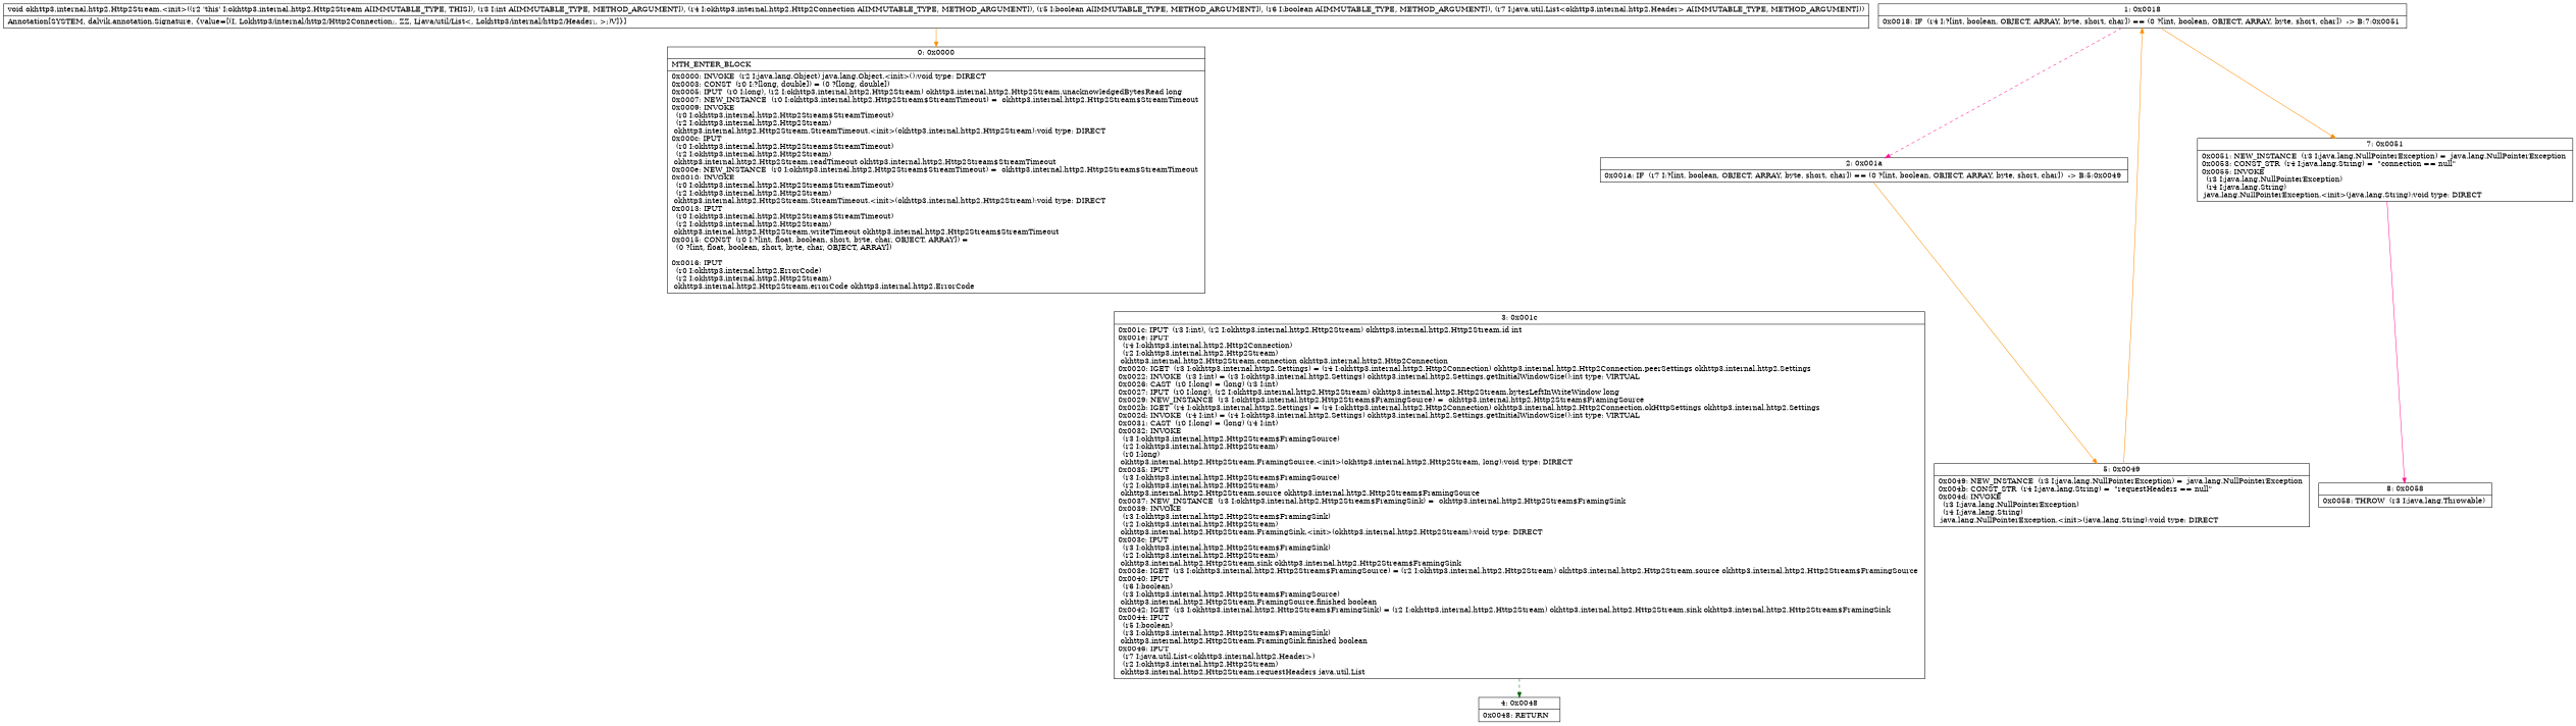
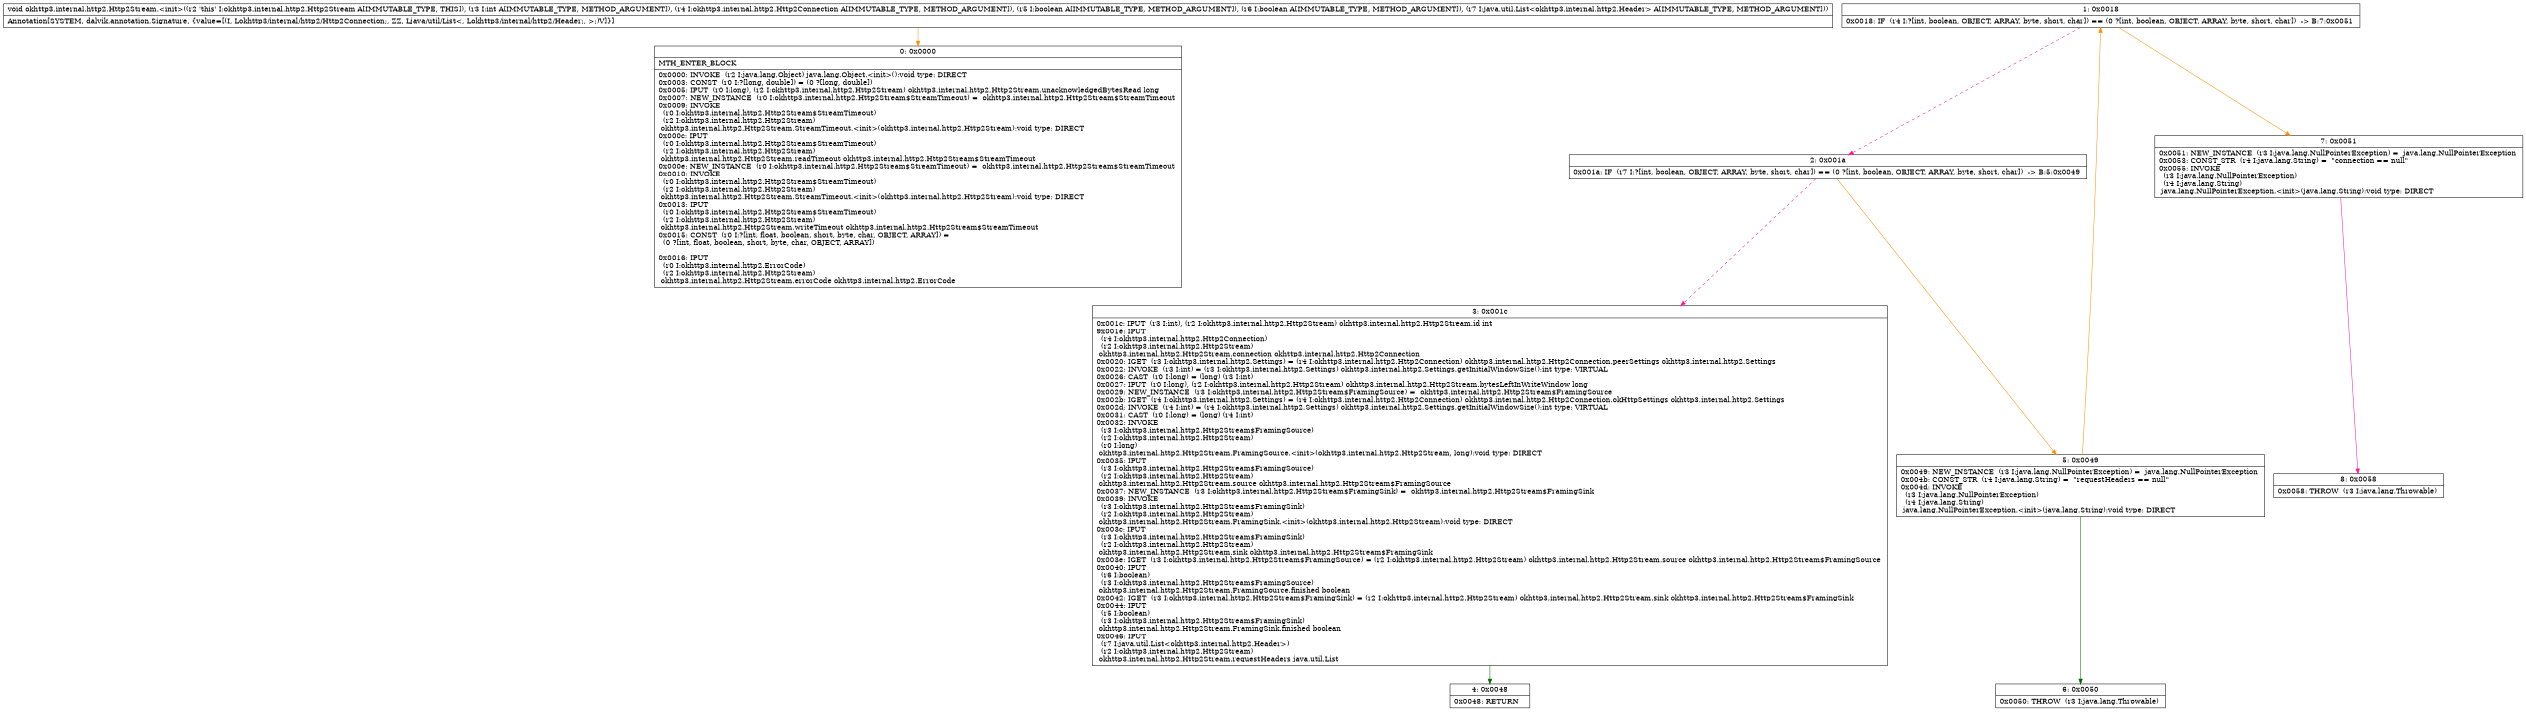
  digraph {
    node [shape=record]
    edge [color=darkorange]
    n1 [label="{0\:\ 0x0000|MTH_ENTER_BLOCK\l|0x0000: INVOKE  (r2 I:java.lang.Object) java.lang.Object.\<init\>():void type: DIRECT \l0x0003: CONST  (r0 I:?[long, double]) = (0 ?[long, double]) \l0x0005: IPUT  (r0 I:long), (r2 I:okhttp3.internal.http2.Http2Stream) okhttp3.internal.http2.Http2Stream.unacknowledgedBytesRead long \l0x0007: NEW_INSTANCE  (r0 I:okhttp3.internal.http2.Http2Stream$StreamTimeout) =  okhttp3.internal.http2.Http2Stream$StreamTimeout \l0x0009: INVOKE  \l  (r0 I:okhttp3.internal.http2.Http2Stream$StreamTimeout)\l  (r2 I:okhttp3.internal.http2.Http2Stream)\l okhttp3.internal.http2.Http2Stream.StreamTimeout.\<init\>(okhttp3.internal.http2.Http2Stream):void type: DIRECT \l0x000c: IPUT  \l  (r0 I:okhttp3.internal.http2.Http2Stream$StreamTimeout)\l  (r2 I:okhttp3.internal.http2.Http2Stream)\l okhttp3.internal.http2.Http2Stream.readTimeout okhttp3.internal.http2.Http2Stream$StreamTimeout \l0x000e: NEW_INSTANCE  (r0 I:okhttp3.internal.http2.Http2Stream$StreamTimeout) =  okhttp3.internal.http2.Http2Stream$StreamTimeout \l0x0010: INVOKE  \l  (r0 I:okhttp3.internal.http2.Http2Stream$StreamTimeout)\l  (r2 I:okhttp3.internal.http2.Http2Stream)\l okhttp3.internal.http2.Http2Stream.StreamTimeout.\<init\>(okhttp3.internal.http2.Http2Stream):void type: DIRECT \l0x0013: IPUT  \l  (r0 I:okhttp3.internal.http2.Http2Stream$StreamTimeout)\l  (r2 I:okhttp3.internal.http2.Http2Stream)\l okhttp3.internal.http2.Http2Stream.writeTimeout okhttp3.internal.http2.Http2Stream$StreamTimeout \l0x0015: CONST  (r0 I:?[int, float, boolean, short, byte, char, OBJECT, ARRAY]) = \l  (0 ?[int, float, boolean, short, byte, char, OBJECT, ARRAY])\l \l0x0016: IPUT  \l  (r0 I:okhttp3.internal.http2.ErrorCode)\l  (r2 I:okhttp3.internal.http2.Http2Stream)\l okhttp3.internal.http2.Http2Stream.errorCode okhttp3.internal.http2.ErrorCode \l}"]
    n2 [label="{1\:\ 0x0018|0x0018: IF  (r4 I:?[int, boolean, OBJECT, ARRAY, byte, short, char]) == (0 ?[int, boolean, OBJECT, ARRAY, byte, short, char])  \-\> B:7:0x0051 \l}"]
    n3 [label="{2\:\ 0x001a|0x001a: IF  (r7 I:?[int, boolean, OBJECT, ARRAY, byte, short, char]) == (0 ?[int, boolean, OBJECT, ARRAY, byte, short, char])  \-\> B:5:0x0049 \l}"]
    n4 [label="{7\:\ 0x0051|0x0051: NEW_INSTANCE  (r3 I:java.lang.NullPointerException) =  java.lang.NullPointerException \l0x0053: CONST_STR  (r4 I:java.lang.String) =  \"connection == null\" \l0x0055: INVOKE  \l  (r3 I:java.lang.NullPointerException)\l  (r4 I:java.lang.String)\l java.lang.NullPointerException.\<init\>(java.lang.String):void type: DIRECT \l}"]
-   n5 [label="{3\:\ 0x001c|0x001c: IPUT  (r3 I:int), (r2 I:okhttp3.internal.http2.Http2Stream) okhttp3.internal.http2.Http2Stream.id int \l0x001e: IPUT  \l  (r4 I:okhttp3.internal.http2.Http2Connection)\l  (r2 I:okhttp3.internal.http2.Http2Stream)\l okhttp3.internal.http2.Http2Stream.connection okhttp3.internal.http2.Http2Connection \l0x0020: IGET  (r3 I:okhttp3.internal.http2.Settings) = (r4 I:okhttp3.internal.http2.Http2Connection) okhttp3.internal.http2.Http2Connection.peerSettings okhttp3.internal.http2.Settings \l0x0022: INVOKE  (r3 I:int) = (r3 I:okhttp3.internal.http2.Settings) okhttp3.internal.http2.Settings.getInitialWindowSize():int type: VIRTUAL \l0x0026: CAST  (r0 I:long) = (long) (r3 I:int) \l0x0027: IPUT  (r0 I:long), (r2 I:okhttp3.internal.http2.Http2Stream) okhttp3.internal.http2.Http2Stream.bytesLeftInWriteWindow long \l0x0029: NEW_INSTANCE  (r3 I:okhttp3.internal.http2.Http2Stream$FramingSource) =  okhttp3.internal.http2.Http2Stream$FramingSource \l0x002b: IGET  (r4 I:okhttp3.internal.http2.Settings) = (r4 I:okhttp3.internal.http2.Http2Connection) okhttp3.internal.http2.Http2Connection.okHttpSettings okhttp3.internal.http2.Settings \l0x002d: INVOKE  (r4 I:int) = (r4 I:okhttp3.internal.http2.Settings) okhttp3.internal.http2.Settings.getInitialWindowSize():int type: VIRTUAL \l0x0031: CAST  (r0 I:long) = (long) (r4 I:int) \l0x0032: INVOKE  \l  (r3 I:okhttp3.internal.http2.Http2Stream$FramingSource)\l  (r2 I:okhttp3.internal.http2.Http2Stream)\l  (r0 I:long)\l okhttp3.internal.http2.Http2Stream.FramingSource.\<init\>(okhttp3.internal.http2.Http2Stream, long):void type: DIRECT \l0x0035: IPUT  \l  (r3 I:okhttp3.internal.http2.Http2Stream$FramingSource)\l  (r2 I:okhttp3.internal.http2.Http2Stream)\l okhttp3.internal.http2.Http2Stream.source okhttp3.internal.http2.Http2Stream$FramingSource \l0x0037: NEW_INSTANCE  (r3 I:okhttp3.internal.http2.Http2Stream$FramingSink) =  okhttp3.internal.http2.Http2Stream$FramingSink \l0x0039: INVOKE  \l  (r3 I:okhttp3.internal.http2.Http2Stream$FramingSink)\l  (r2 I:okhttp3.internal.http2.Http2Stream)\l okhttp3.internal.http2.Http2Stream.FramingSink.\<init\>(okhttp3.internal.http2.Http2Stream):void type: DIRECT \l0x003c: IPUT  \l  (r3 I:okhttp3.internal.http2.Http2Stream$FramingSink)\l  (r2 I:okhttp3.internal.http2.Http2Stream)\l okhttp3.internal.http2.Http2Stream.sink okhttp3.internal.http2.Http2Stream$FramingSink \l0x003e: IGET  (r3 I:okhttp3.internal.http2.Http2Stream$FramingSource) = (r2 I:okhttp3.internal.http2.Http2Stream) okhttp3.internal.http2.Http2Stream.source okhttp3.internal.http2.Http2Stream$FramingSource \l0x0040: IPUT  \l  (r6 I:boolean)\l  (r3 I:okhttp3.internal.http2.Http2Stream$FramingSource)\l okhttp3.internal.http2.Http2Stream.FramingSource.finished boolean \l0x0042: IGET  (r3 I:okhttp3.internal.http2.Http2Stream$FramingSink) = (r2 I:okhttp3.internal.http2.Http2Stream) okhttp3.internal.http2.Http2Stream.sink okhttp3.internal.http2.Http2Stream$FramingSink \l0x0044: IPUT  \l  (r5 I:boolean)\l  (r3 I:okhttp3.internal.http2.Http2Stream$FramingSink)\l okhttp3.internal.http2.Http2Stream.FramingSink.finished boolean \l0x0046: IPUT  \l  (r7 I:java.util.List\<okhttp3.internal.http2.Header\>)\l  (r2 I:okhttp3.internal.http2.Http2Stream)\l okhttp3.internal.http2.Http2Stream.requestHeaders java.util.List \l}"]
+   n5 [label="{3\:\ 0x001c|0x001c: IPUT  (r3 I:int), (r2 I:okhttp3.internal.http2.Http2Stream) okhttp3.internal.http2.Http2Stream.id int \l9x001e: IPUT  \l  (r4 I:okhttp3.internal.http2.Http2Connection)\l  (r2 I:okhttp3.internal.http2.Http2Stream)\l okhttp3.internal.http2.Http2Stream.connection okhttp3.internal.http2.Http2Connection \l0x0020: IGET  (r3 I:okhttp3.internal.http2.Settings) = (r4 I:okhttp3.internal.http2.Http2Connection) okhttp3.internal.http2.Http2Connection.peerSettings okhttp3.internal.http2.Settings \l0x0022: INVOKE  (r3 I:int) = (r3 I:okhttp3.internal.http2.Settings) okhttp3.internal.http2.Settings.getInitialWindowSize():int type: VIRTUAL \l0x0026: CAST  (r0 I:long) = (long) (r3 I:int) \l0x0027: IPUT  (r0 I:long), (r2 I:okhttp3.internal.http2.Http2Stream) okhttp3.internal.http2.Http2Stream.bytesLeftInWriteWindow long \l0x0029: NEW_INSTANCE  (r3 I:okhttp3.internal.http2.Http2Stream$FramingSource) =  okhttp3.internal.http2.Http2Stream$FramingSource \l0x002b: IGET  (r4 I:okhttp3.internal.http2.Settings) = (r4 I:okhttp3.internal.http2.Http2Connection) okhttp3.internal.http2.Http2Connection.okHttpSettings okhttp3.internal.http2.Settings \l0x002d: INVOKE  (r4 I:int) = (r4 I:okhttp3.internal.http2.Settings) okhttp3.internal.http2.Settings.getInitialWindowSize():int type: VIRTUAL \l0x0031: CAST  (r0 I:long) = (long) (r4 I:int) \l0x0032: INVOKE  \l  (r3 I:okhttp3.internal.http2.Http2Stream$FramingSource)\l  (r2 I:okhttp3.internal.http2.Http2Stream)\l  (r0 I:long)\l okhttp3.internal.http2.Http2Stream.FramingSource.\<init\>(okhttp3.internal.http2.Http2Stream, long):void type: DIRECT \l0x0035: IPUT  \l  (r3 I:okhttp3.internal.http2.Http2Stream$FramingSource)\l  (r2 I:okhttp3.internal.http2.Http2Stream)\l okhttp3.internal.http2.Http2Stream.source okhttp3.internal.http2.Http2Stream$FramingSource \l0x0037: NEW_INSTANCE  (r3 I:okhttp3.internal.http2.Http2Stream$FramingSink) =  okhttp3.internal.http2.Http2Stream$FramingSink \l0x0039: INVOKE  \l  (r3 I:okhttp3.internal.http2.Http2Stream$FramingSink)\l  (r2 I:okhttp3.internal.http2.Http2Stream)\l okhttp3.internal.http2.Http2Stream.FramingSink.\<init\>(okhttp3.internal.http2.Http2Stream):void type: DIRECT \l0x003c: IPUT  \l  (r3 I:okhttp3.internal.http2.Http2Stream$FramingSink)\l  (r2 I:okhttp3.internal.http2.Http2Stream)\l okhttp3.internal.http2.Http2Stream.sink okhttp3.internal.http2.Http2Stream$FramingSink \l0x003e: IGET  (r3 I:okhttp3.internal.http2.Http2Stream$FramingSource) = (r2 I:okhttp3.internal.http2.Http2Stream) okhttp3.internal.http2.Http2Stream.source okhttp3.internal.http2.Http2Stream$FramingSource \l0x0040: IPUT  \l  (r6 I:boolean)\l  (r3 I:okhttp3.internal.http2.Http2Stream$FramingSource)\l okhttp3.internal.http2.Http2Stream.FramingSource.finished boolean \l0x0042: IGET  (r3 I:okhttp3.internal.http2.Http2Stream$FramingSink) = (r2 I:okhttp3.internal.http2.Http2Stream) okhttp3.internal.http2.Http2Stream.sink okhttp3.internal.http2.Http2Stream$FramingSink \l0x0044: IPUT  \l  (r5 I:boolean)\l  (r3 I:okhttp3.internal.http2.Http2Stream$FramingSink)\l okhttp3.internal.http2.Http2Stream.FramingSink.finished boolean \l0x0046: IPUT  \l  (r7 I:java.util.List\<okhttp3.internal.http2.Header\>)\l  (r2 I:okhttp3.internal.http2.Http2Stream)\l okhttp3.internal.http2.Http2Stream.requestHeaders java.util.List \l}"]
    n6 [label="{5\:\ 0x0049|0x0049: NEW_INSTANCE  (r3 I:java.lang.NullPointerException) =  java.lang.NullPointerException \l0x004b: CONST_STR  (r4 I:java.lang.String) =  \"requestHeaders == null\" \l0x004d: INVOKE  \l  (r3 I:java.lang.NullPointerException)\l  (r4 I:java.lang.String)\l java.lang.NullPointerException.\<init\>(java.lang.String):void type: DIRECT \l}"]
    n7 [label="{8\:\ 0x0058|0x0058: THROW  (r3 I:java.lang.Throwable) \l}"]
    n8 [label="{4\:\ 0x0048|0x0048: RETURN   \l}"]
+   n9 [label="{6\:\ 0x0050|0x0050: THROW  (r3 I:java.lang.Throwable) \l}"]
    n10 [label="{void okhttp3.internal.http2.Http2Stream.\<init\>((r2 'this' I:okhttp3.internal.http2.Http2Stream A[IMMUTABLE_TYPE, THIS]), (r3 I:int A[IMMUTABLE_TYPE, METHOD_ARGUMENT]), (r4 I:okhttp3.internal.http2.Http2Connection A[IMMUTABLE_TYPE, METHOD_ARGUMENT]), (r5 I:boolean A[IMMUTABLE_TYPE, METHOD_ARGUMENT]), (r6 I:boolean A[IMMUTABLE_TYPE, METHOD_ARGUMENT]), (r7 I:java.util.List\<okhttp3.internal.http2.Header\> A[IMMUTABLE_TYPE, METHOD_ARGUMENT]))  | Annotation[SYSTEM, dalvik.annotation.Signature, \{value=[(I, Lokhttp3\/internal\/http2\/Http2Connection;, ZZ, Ljava\/util\/List\<, Lokhttp3\/internal\/http2\/Header;, \>;)V]\}]\l}"]
    n2 -> n3 [color=deeppink style=dashed]
    n2 -> n4
+   n3 -> n5 [color=deeppink style=dashed]
    n3 -> n6
    n4 -> n7 [color=deeppink]
-   n5 -> n8 [color=darkgreen style=dashed]
+   n5 -> n8 [color=darkgreen]
    n6 -> n2
+   n6 -> n9 [color=darkgreen]
    n10 -> n1
  }
